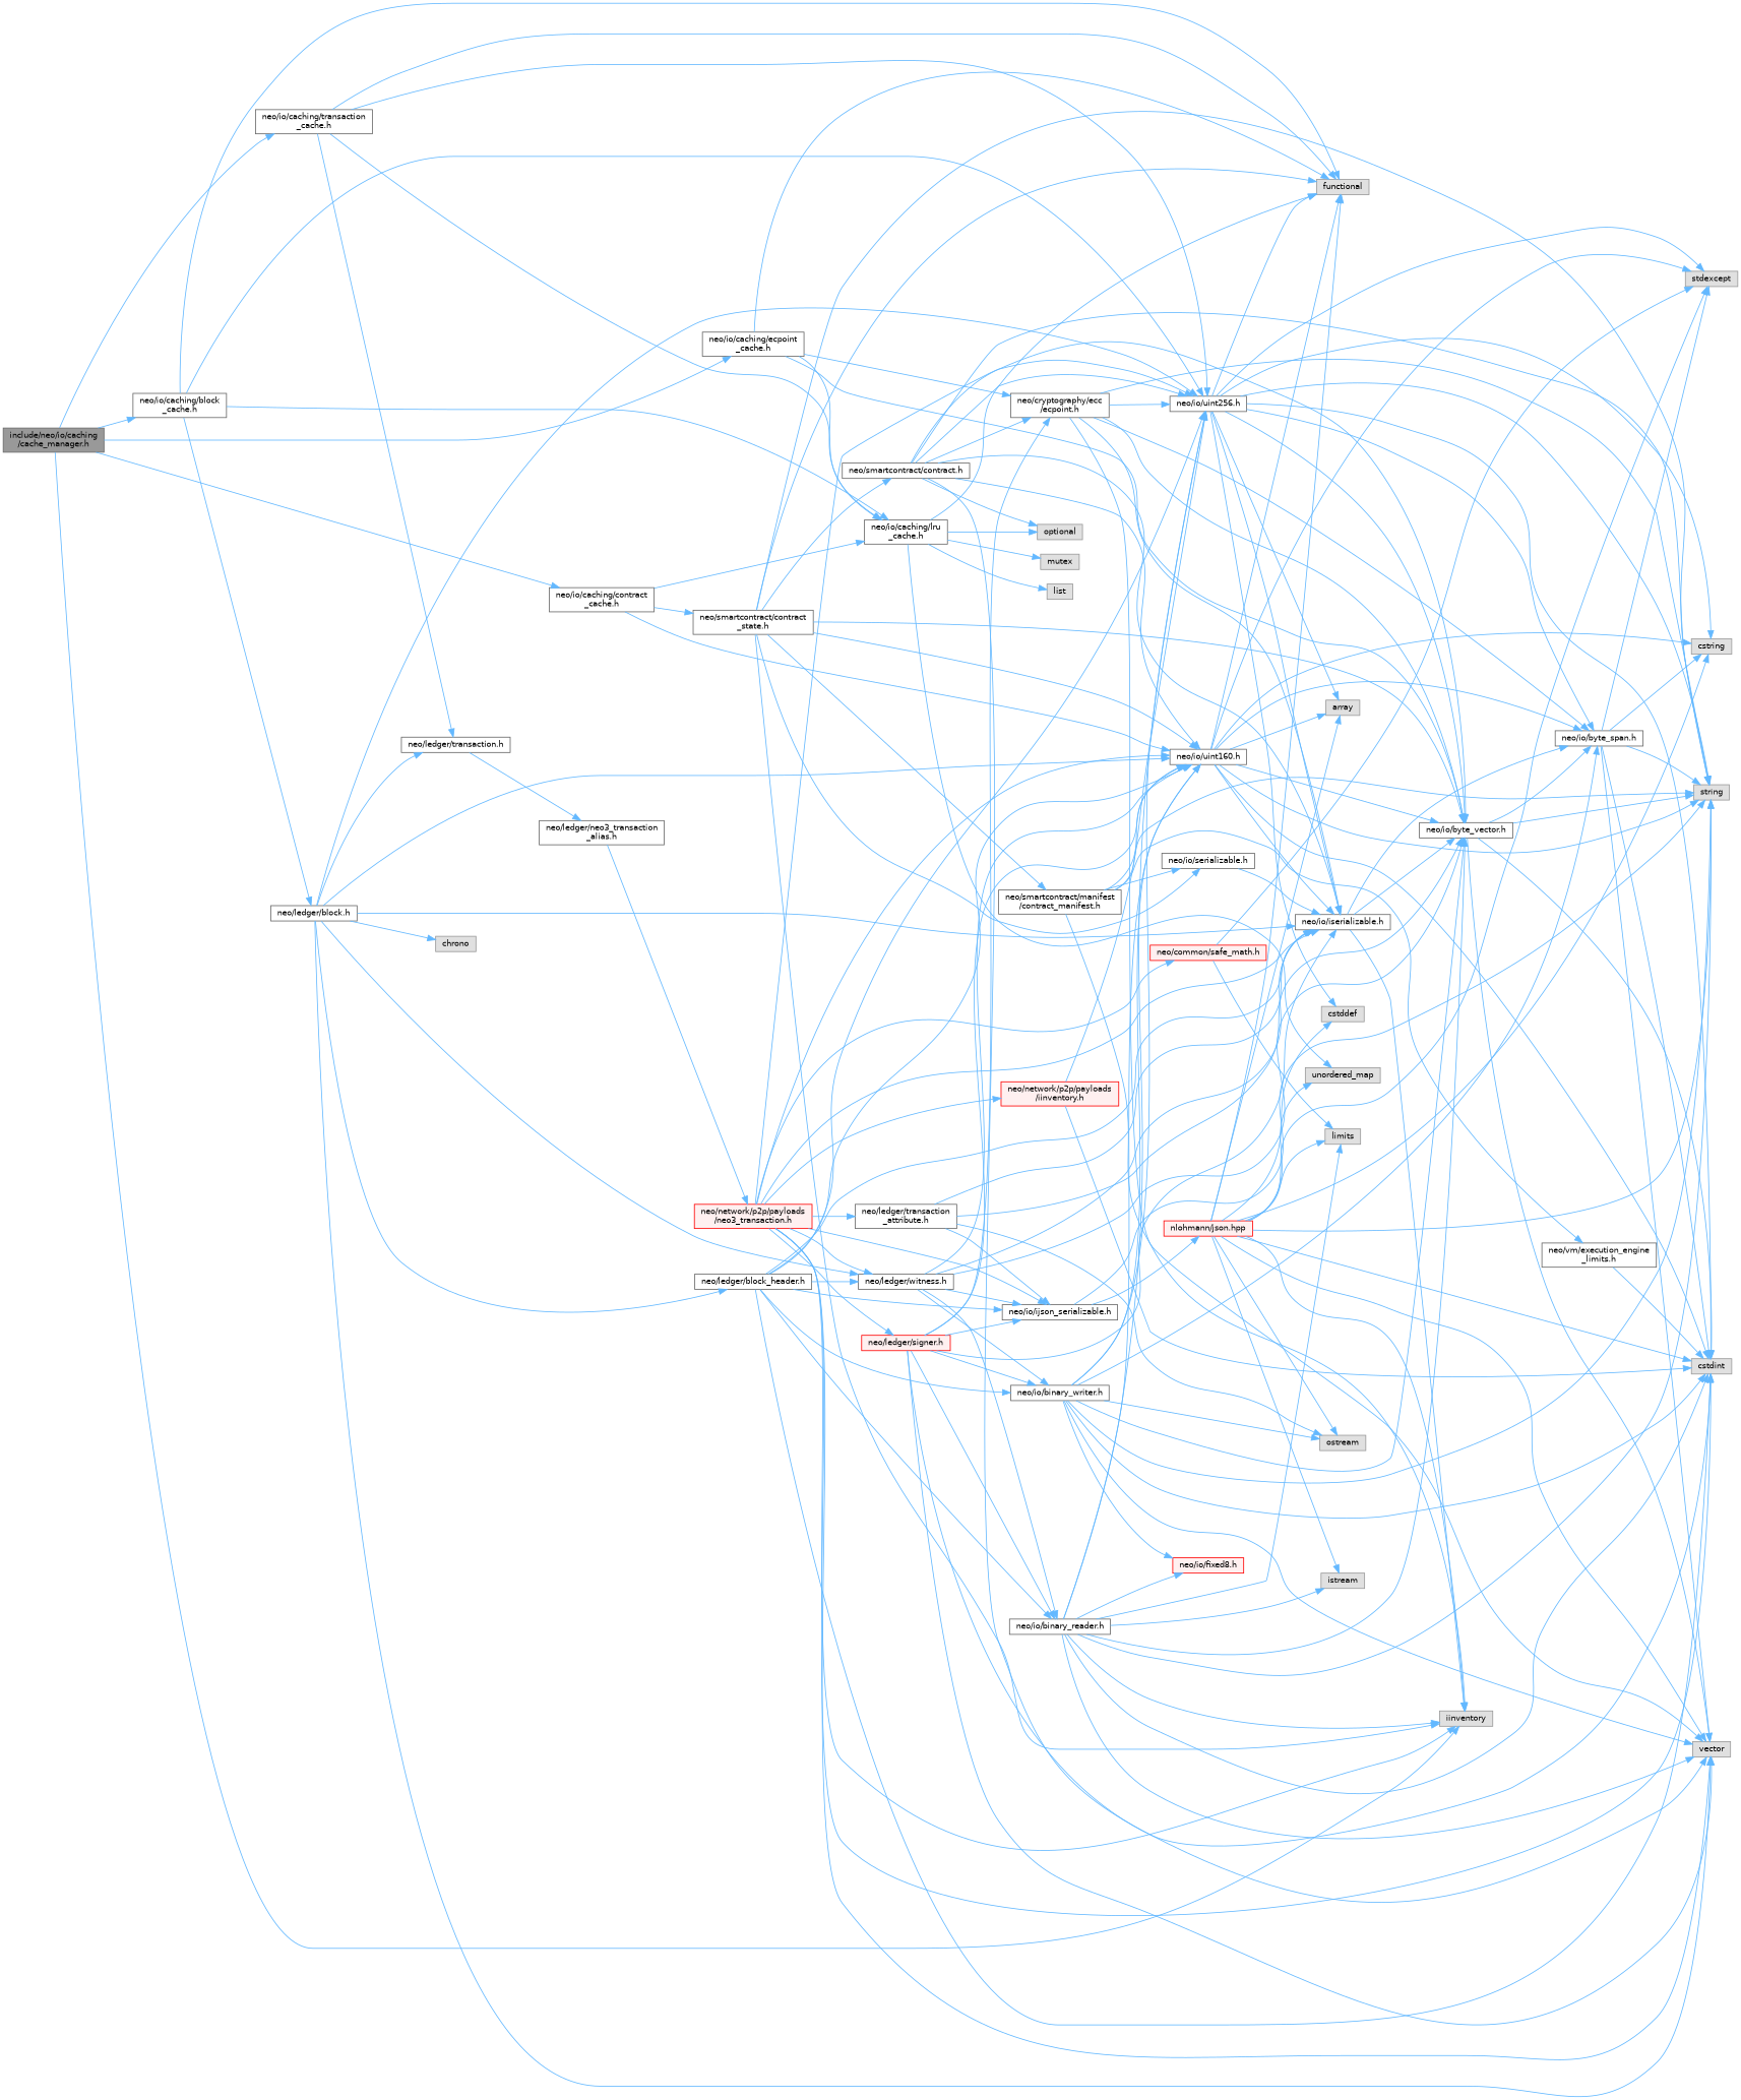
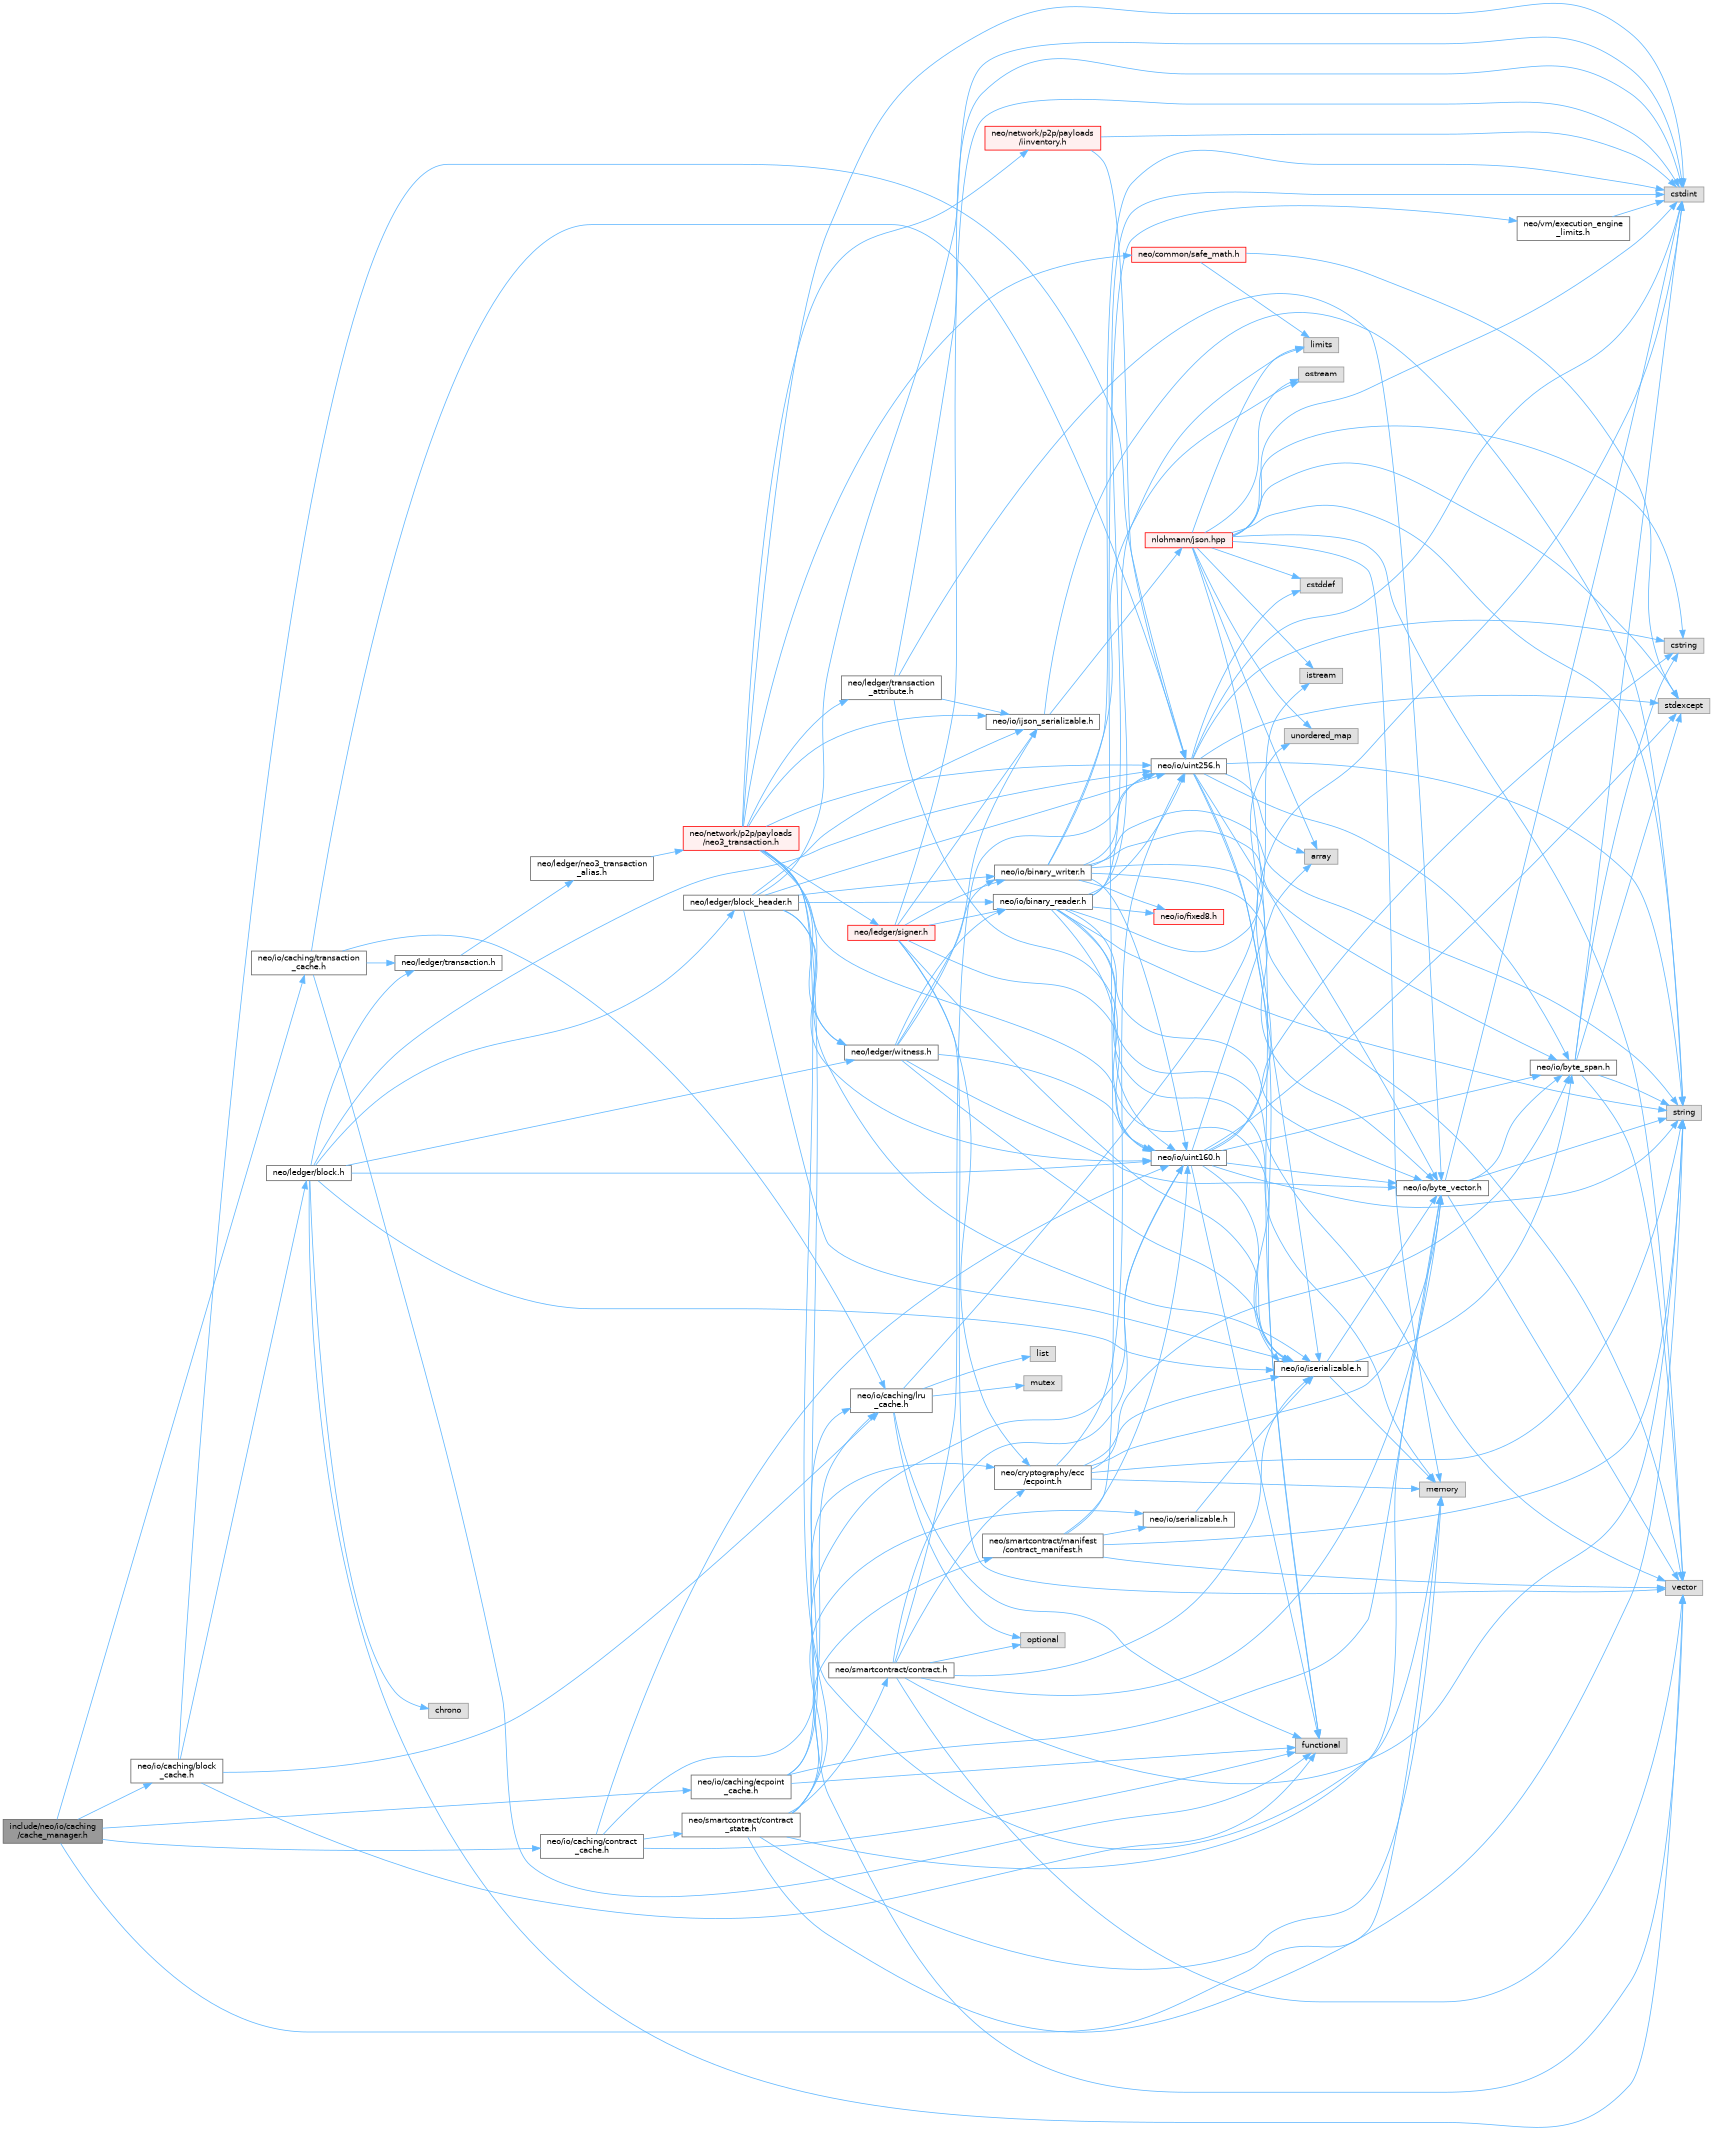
  digraph {
    rankdir=LR
    node [color=grey40 fillcolor=white fontname=Helvetica fontsize=10 shape=box style=filled]
    edge [color=steelblue1 fontname=Helvetica fontsize=10 labelfontname=Helvetica labelfontsize=10 style=solid]
    n1 [color=gray40 fillcolor=grey60 fontcolor=black height=0.2 label="include/neo/io/caching\l/cache_manager.h" width=0.4]
    n2 [height=0.2 label="neo/io/caching/block\l_cache.h" width=0.4]
-   n3 [color=grey60 fillcolor="#E0E0E0" height=0.2 label=iinventory width=0.4]
+   n3 [color=grey60 fillcolor="#E0E0E0" height=0.2 label=memory width=0.4]
    n4 [height=0.2 label="neo/io/caching/contract\l_cache.h" width=0.4]
    n5 [height=0.2 label="neo/io/caching/ecpoint\l_cache.h" width=0.4]
    n6 [height=0.2 label="neo/io/caching/transaction\l_cache.h" width=0.4]
    n7 [height=0.2 label="neo/io/caching/lru\l_cache.h" width=0.4]
    n8 [color=grey60 fillcolor="#E0E0E0" height=0.2 label=functional width=0.4]
    n9 [height=0.2 label="neo/io/uint256.h" width=0.4]
    n10 [height=0.2 label="neo/ledger/block.h" width=0.4]
    n11 [height=0.2 label="neo/io/uint160.h" width=0.4]
    n12 [height=0.2 label="neo/smartcontract/contract\l_state.h" width=0.4]
    n13 [height=0.2 label="neo/io/byte_vector.h" width=0.4]
    n14 [height=0.2 label="neo/cryptography/ecc\l/ecpoint.h" width=0.4]
    n15 [height=0.2 label="neo/ledger/transaction.h" width=0.4]
    n16 [color=grey60 fillcolor="#E0E0E0" height=0.2 label=list width=0.4]
    n17 [color=grey60 fillcolor="#E0E0E0" height=0.2 label=mutex width=0.4]
    n18 [color=grey60 fillcolor="#E0E0E0" height=0.2 label=optional width=0.4]
    n19 [color=grey60 fillcolor="#E0E0E0" height=0.2 label=unordered_map width=0.4]
    n20 [height=0.2 label="neo/io/byte_span.h" width=0.4]
    n21 [color=grey60 fillcolor="#E0E0E0" height=0.2 label=cstdint width=0.4]
    n22 [color=grey60 fillcolor="#E0E0E0" height=0.2 label=cstring width=0.4]
    n23 [color=grey60 fillcolor="#E0E0E0" height=0.2 label=stdexcept width=0.4]
    n24 [color=grey60 fillcolor="#E0E0E0" height=0.2 label=string width=0.4]
    n25 [height=0.2 label="neo/io/iserializable.h" width=0.4]
    n26 [color=grey60 fillcolor="#E0E0E0" height=0.2 label=array width=0.4]
    n27 [color=grey60 fillcolor="#E0E0E0" height=0.2 label=cstddef width=0.4]
    n28 [color=grey60 fillcolor="#E0E0E0" height=0.2 label=vector width=0.4]
    n29 [height=0.2 label="neo/ledger/block_header.h" width=0.4]
    n30 [height=0.2 label="neo/ledger/witness.h" width=0.4]
    n31 [color=grey60 fillcolor="#E0E0E0" height=0.2 label=chrono width=0.4]
    n32 [height=0.2 label="neo/io/binary_reader.h" width=0.4]
    n33 [height=0.2 label="neo/io/binary_writer.h" width=0.4]
    n34 [height=0.2 label="neo/io/ijson_serializable.h" width=0.4]
    n35 [height=0.2 label="neo/ledger/neo3_transaction\l_alias.h" width=0.4]
    n36 [color=red fillcolor="#FFF0F0" height=0.2 label="neo/io/fixed8.h" width=0.4]
    n37 [color=grey60 fillcolor="#E0E0E0" height=0.2 label=istream width=0.4]
    n38 [color=grey60 fillcolor="#E0E0E0" height=0.2 label=limits width=0.4]
    n39 [color=grey60 fillcolor="#E0E0E0" height=0.2 label=ostream width=0.4]
    n40 [color=red fillcolor="#FFF0F0" height=0.2 label="nlohmann/json.hpp" width=0.4]
    n41 [color=red fillcolor="#FFF0F0" height=0.2 label="neo/network/p2p/payloads\l/neo3_transaction.h" width=0.4]
    n42 [color=red fillcolor="#FFF0F0" height=0.2 label="neo/common/safe_math.h" width=0.4]
    n43 [color=red fillcolor="#FFF0F0" height=0.2 label="neo/ledger/signer.h" width=0.4]
    n44 [height=0.2 label="neo/ledger/transaction\l_attribute.h" width=0.4]
    n45 [color=red fillcolor="#FFF0F0" height=0.2 label="neo/network/p2p/payloads\l/iinventory.h" width=0.4]
    n46 [height=0.2 label="neo/io/serializable.h" width=0.4]
    n47 [height=0.2 label="neo/smartcontract/manifest\l/contract_manifest.h" width=0.4]
    n48 [height=0.2 label="neo/smartcontract/contract.h" width=0.4]
    n49 [height=0.2 label="neo/vm/execution_engine\l_limits.h" width=0.4]
    n1 -> n2
    n1 -> n3
    n1 -> n4
    n1 -> n5
    n1 -> n6
    n2 -> n7
    n2 -> n8
    n2 -> n9
    n2 -> n10
    n4 -> n7
-   n12 -> n8
+   n4 -> n8
    n4 -> n11
    n4 -> n12
    n5 -> n7
    n5 -> n8
    n5 -> n13
    n5 -> n14
    n6 -> n7
    n6 -> n8
    n6 -> n9
    n6 -> n15
    n7 -> n8
    n7 -> n16
    n7 -> n17
    n7 -> n18
    n7 -> n19
    n9 -> n8
    n9 -> n13
    n9 -> n20
    n9 -> n21
    n9 -> n22
    n9 -> n23
    n9 -> n24
    n9 -> n25
    n9 -> n26
    n9 -> n27
    n10 -> n9
    n10 -> n11
    n10 -> n15
    n10 -> n25
    n10 -> n28
    n10 -> n29
    n10 -> n30
    n10 -> n31
    n11 -> n8
    n11 -> n13
    n11 -> n20
    n11 -> n21
    n11 -> n22
    n11 -> n23
    n11 -> n24
    n11 -> n25
    n11 -> n26
    n12 -> n3
    n12 -> n11
    n12 -> n13
    n12 -> n24
    n12 -> n46
    n12 -> n47
    n12 -> n48
    n13 -> n20
    n13 -> n21
    n13 -> n24
    n13 -> n28
    n14 -> n3
    n14 -> n9
    n14 -> n13
    n14 -> n20
    n14 -> n24
    n14 -> n25
    n15 -> n35
    n20 -> n21
    n20 -> n22
    n20 -> n23
    n20 -> n24
    n20 -> n28
    n25 -> n3
    n25 -> n13
    n25 -> n20
    n29 -> n9
    n29 -> n11
    n29 -> n21
    n29 -> n25
    n29 -> n30
    n29 -> n32
    n29 -> n33
    n29 -> n34
    n30 -> n11
    n30 -> n13
    n30 -> n25
    n30 -> n32
    n30 -> n33
    n30 -> n34
    n32 -> n3
    n32 -> n9
    n32 -> n11
    n32 -> n13
    n32 -> n21
    n32 -> n24
    n32 -> n28
    n32 -> n36
    n32 -> n37
    n32 -> n38
    n33 -> n9
    n33 -> n11
    n33 -> n13
    n33 -> n20
    n33 -> n21
    n33 -> n24
    n33 -> n28
    n33 -> n36
    n33 -> n39
    n34 -> n24
    n34 -> n40
    n35 -> n41
    n40 -> n3
    n40 -> n8
    n40 -> n19
    n40 -> n21
    n40 -> n22
    n40 -> n23
    n40 -> n24
    n40 -> n26
    n40 -> n27
    n40 -> n28
    n40 -> n37
    n40 -> n38
    n40 -> n39
    n41 -> n3
    n41 -> n9
    n41 -> n11
    n41 -> n21
    n41 -> n25
    n41 -> n28
    n41 -> n30
    n41 -> n34
    n41 -> n42
    n41 -> n43
    n41 -> n44
    n41 -> n45
    n42 -> n23
    n42 -> n38
    n43 -> n11
    n43 -> n14
    n43 -> n21
    n43 -> n25
    n43 -> n28
    n43 -> n32
    n43 -> n33
    n43 -> n34
    n44 -> n13
-   n44 -> n39
+   n44 -> n21
    n44 -> n25
    n44 -> n34
    n45 -> n9
    n45 -> n21
    n46 -> n25
    n47 -> n11
    n47 -> n24
    n47 -> n28
    n47 -> n46
    n47 -> n49
    n48 -> n9
    n48 -> n11
    n48 -> n13
    n48 -> n14
    n48 -> n18
    n48 -> n24
    n48 -> n25
    n48 -> n28
    n49 -> n21
  }
